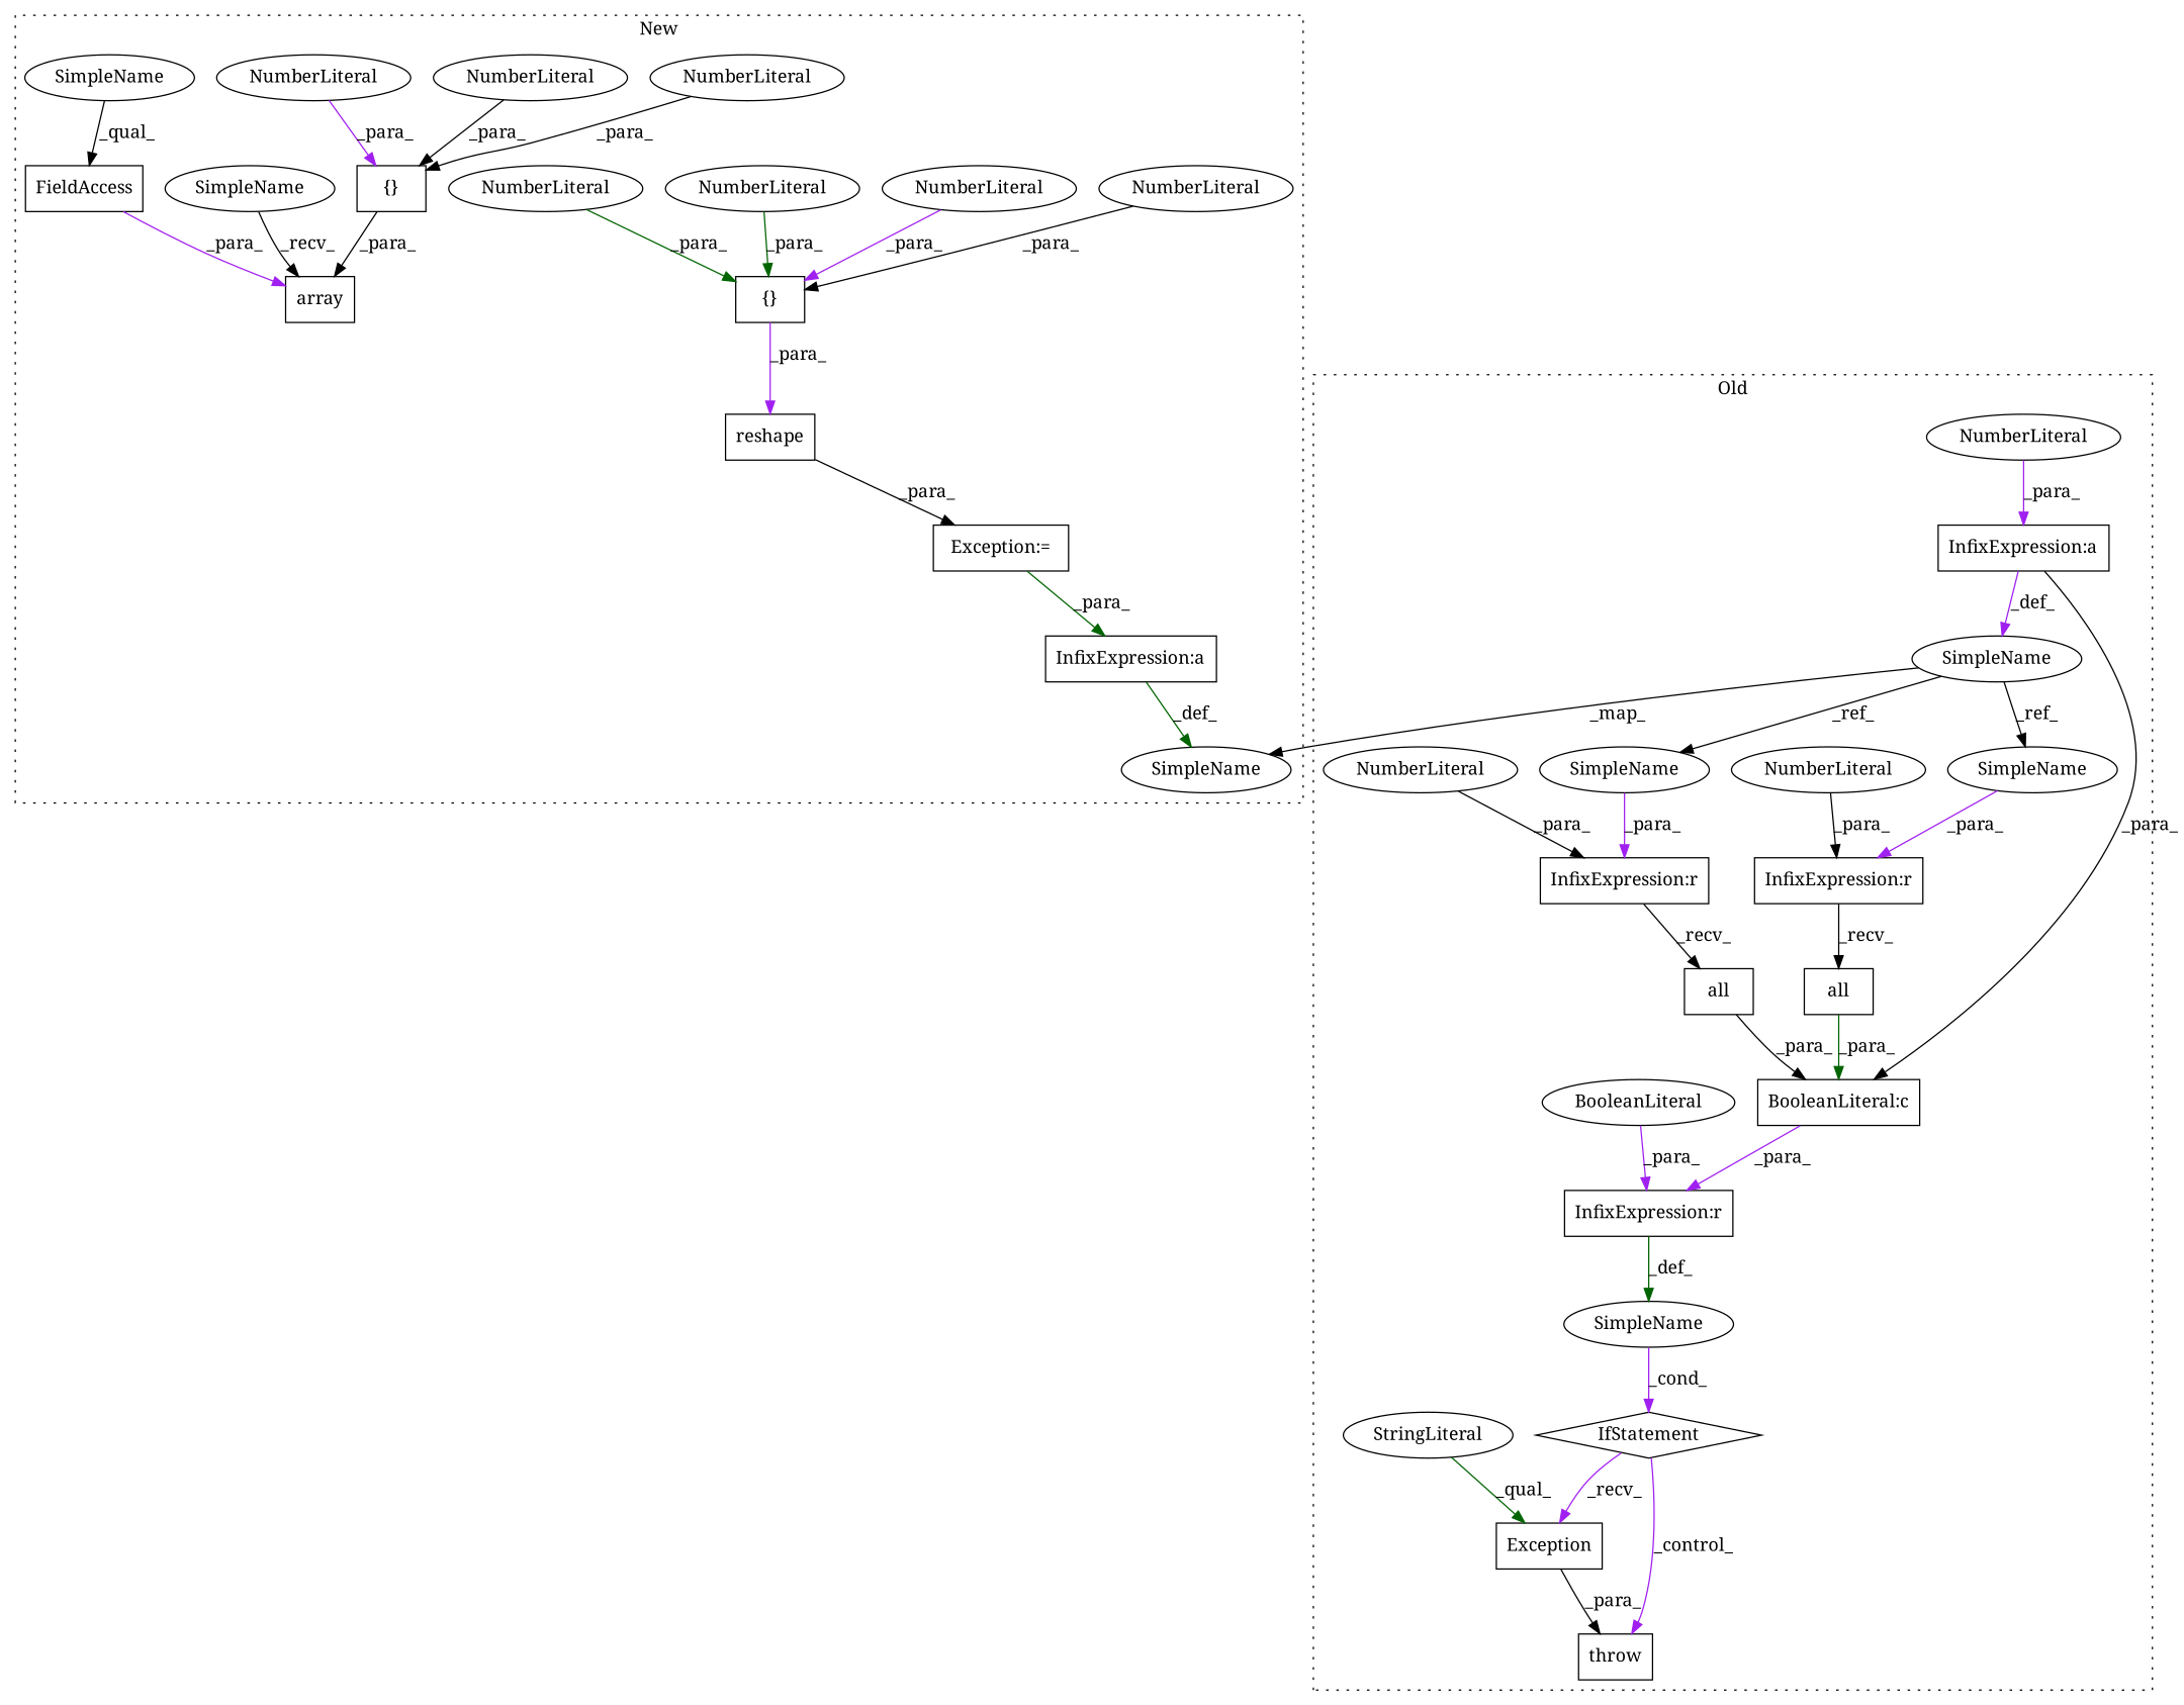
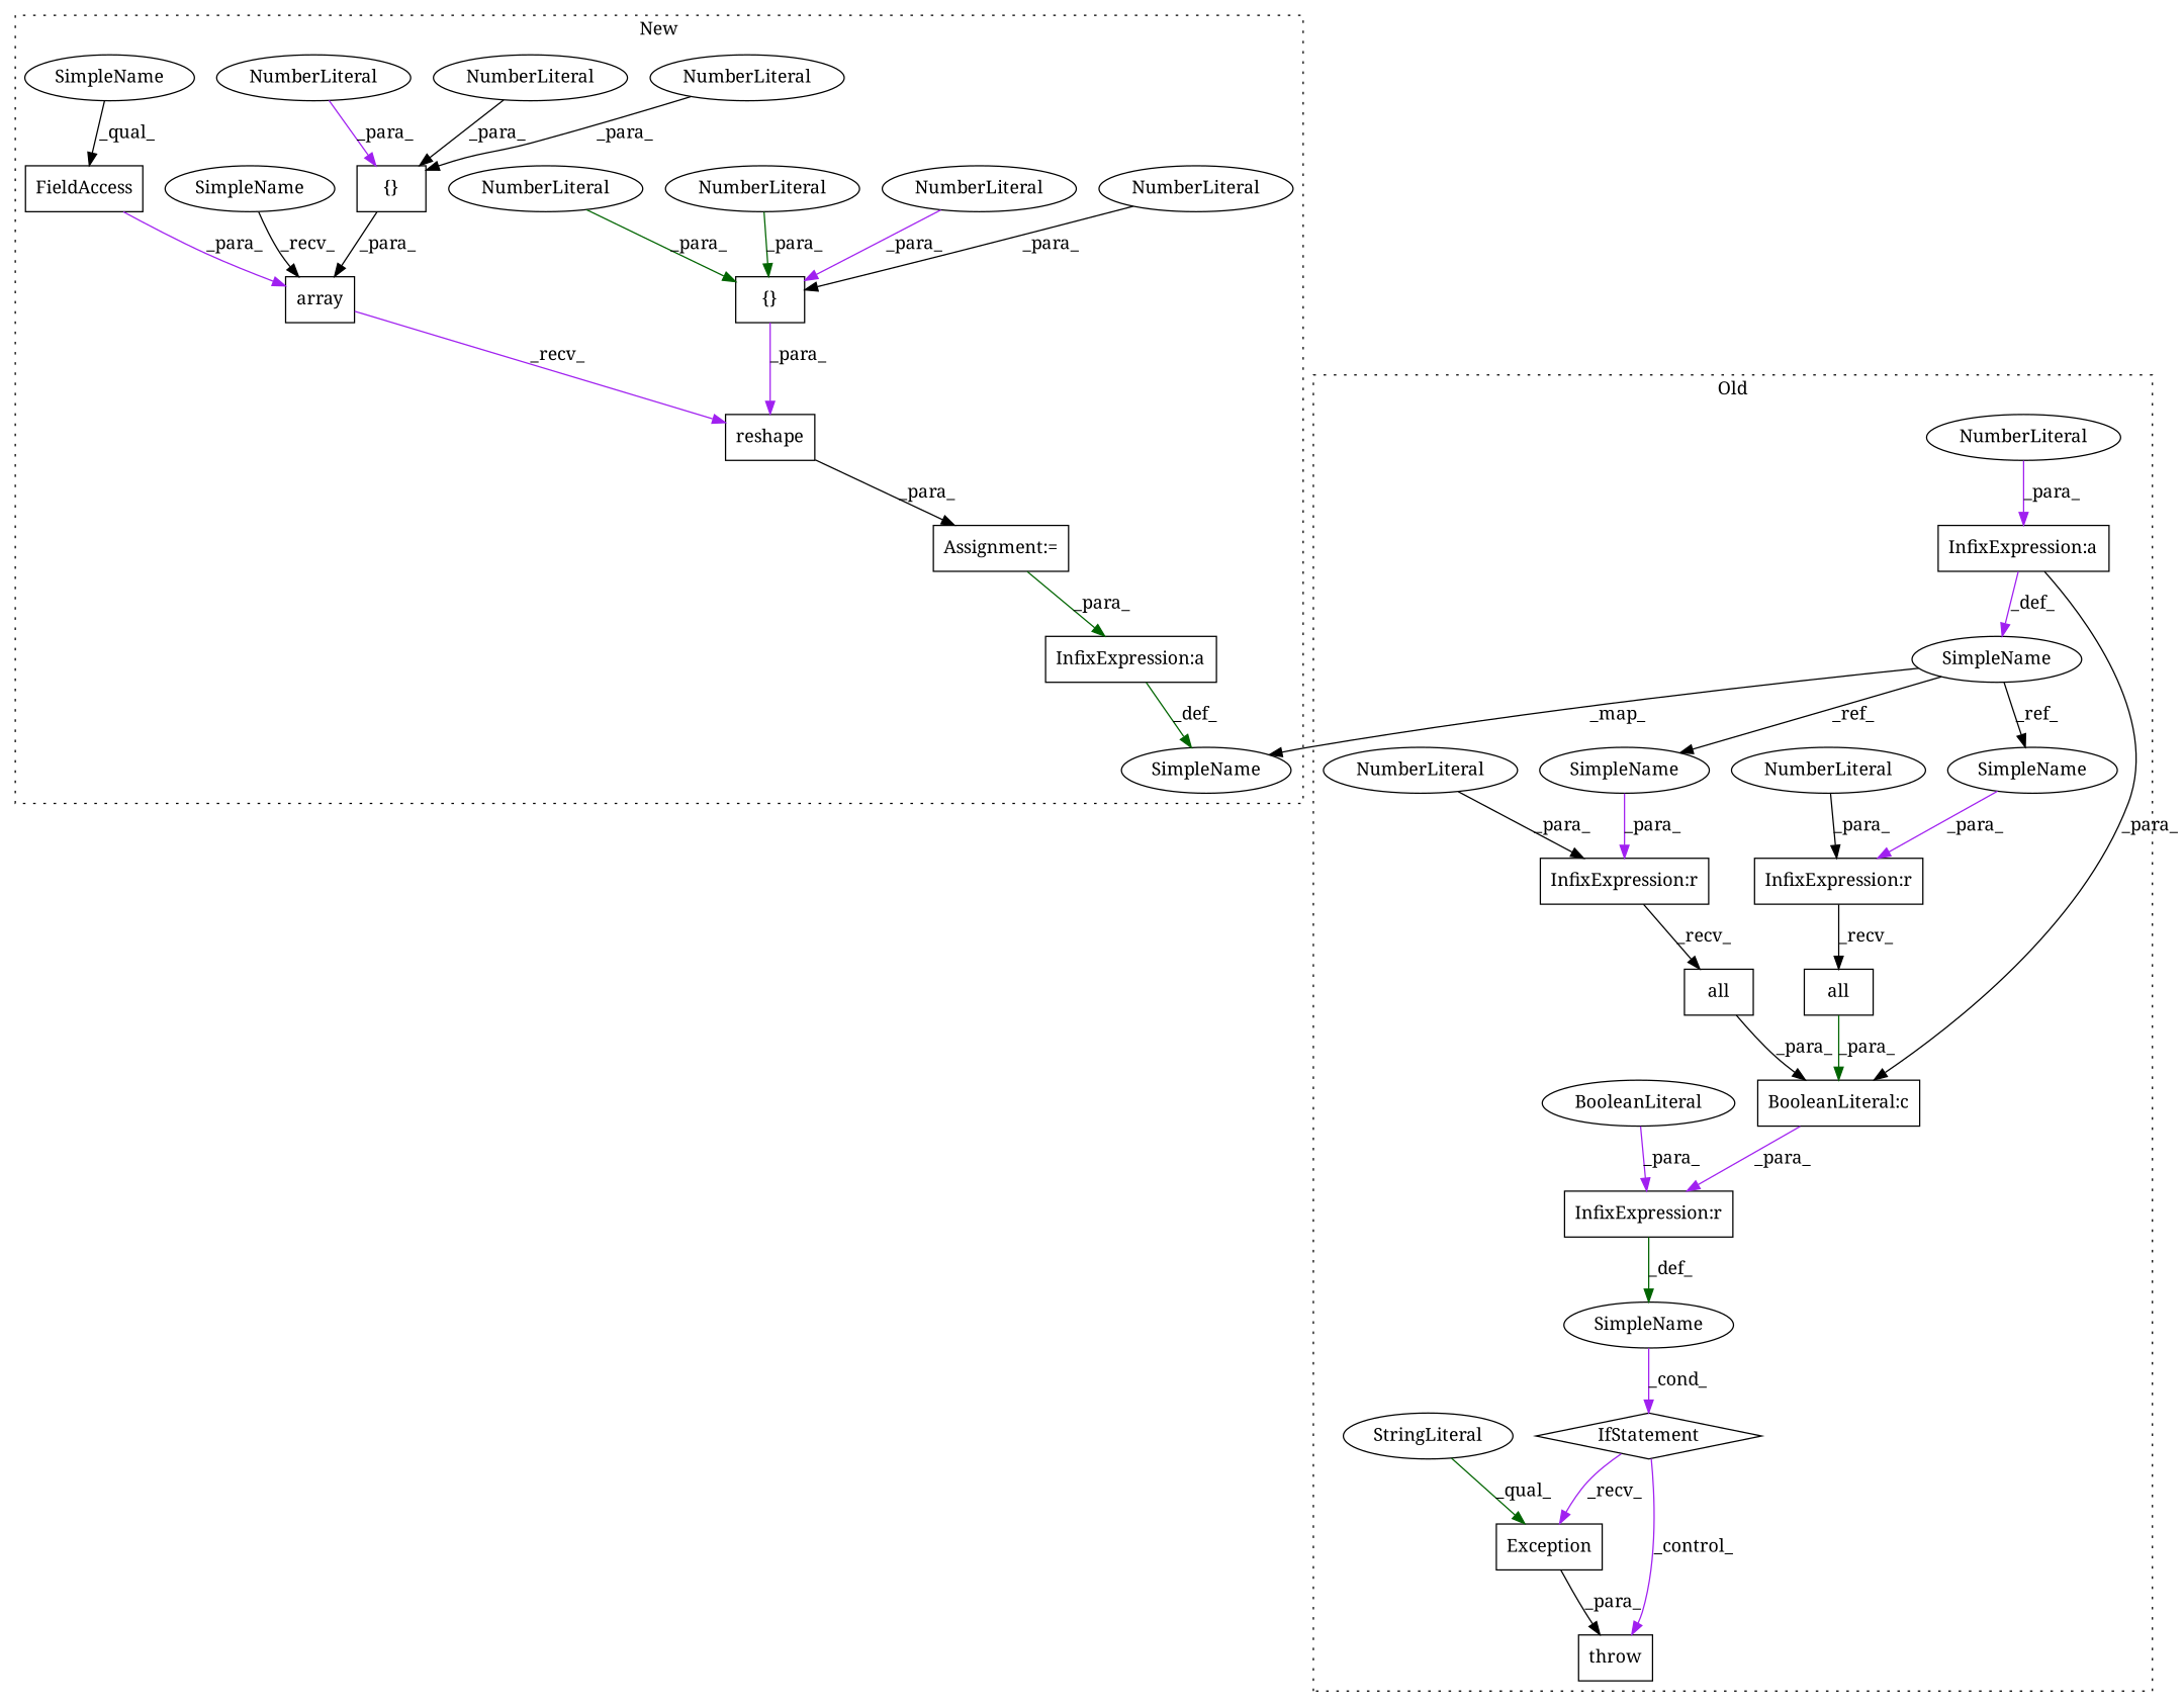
  digraph {
    fontname="Noto Serif"
    node [a=34 fontname="Noto Serif" l=4 s="691,746" shape=ellipse]
    edge [color=black fontname="Noto Serif"]
    n1 [a=32 l=5 label=all s=708 shape=box]
    n2 [a=25 l="4,2" label=IfStatement shape=diamond]
    n3 [a=42 label=SimpleName l="" s=""]
    n4 [a=53 l=6 label=throw s=756 shape=box]
    n5 [a=27 label="InfixExpression:r" s=698 shape=box]
    n6 [a=32 l=5 label=all s=731 shape=box]
    n7 [a=27 l=3 label="InfixExpression:a" s=676 shape=box]
    n8 [l=5 label=NumberLiteral s=679]
    n9 [a=27 label="InfixExpression:r" s=722 shape=box]
    n10 [l=3 label=NumberLiteral s=726]
    n11 [l=1 label=NumberLiteral s=697]
    n12 [a=27 label="InfixExpression:r" s=737 shape=box]
    n13 [a=27 label="BooleanLiteral:c" s=713 shape=box]
    n14 [a=42 label=SimpleName s=666]
    n15 [a=9 l=5 label=BooleanLiteral s=741]
    n16 [a=32 l="10,1" label=Exception s="762,802" shape=box]
    n17 [a=45 l=30 label=StringLiteral s=772]
    n18 [a=42 label=SimpleName s=702]
    n19 [a=42 label=SimpleName s=718]
    n20 [a=32 l="6,1" label=array shape=box]
-   n21 [a=7 l=1 label="Exception:=" s=684 shape=box]
+   n21 [a=7 l=1 label="Assignment:=" s=684 shape=box]
    n22 [a=22 l=13 label=FieldAccess s=733 shape=box]
    n23 [a=27 l=3 label="InfixExpression:a" s=791 shape=box]
    n24 [a=4 l="1,1" label="{}" s="708,731" shape=box]
    n25 [l=6 label=NumberLiteral s=709]
    n26 [l=7 label=NumberLiteral s=716]
    n27 [a=4 l="1,1" label="{}" s="765,773" shape=box]
    n28 [l=1 label=NumberLiteral s=770]
    n29 [l=1 label=NumberLiteral s=766]
    n30 [l=1 label=NumberLiteral s=768]
    n31 [l=1 label=NumberLiteral s=772]
    n32 [l=7 label=NumberLiteral s=724]
    n33 [a=42 label=SimpleName s=781]
    n34 [a=32 l="8,1" label=reshape s="748,774" shape=box]
    n35 [a=42 l=5 label=SimpleName s=685]
    n36 [a=42 l=5 label=SimpleName s=733]
    subgraph cluster_1 {
      label=Old
      style=dotted
      n1
      n2
      n3
      n4
      n5
      n6
      n7
      n8
      n9
      n10
      n11
      n12
      n13
      n14
      n15
      n16
      n17
      n18
      n19
    }
    subgraph cluster_2 {
      label=New
      style=dotted
      n20
      n21
      n22
      n23
      n24
      n25
      n26
      n27
      n28
      n29
      n30
      n31
      n32
      n33
      n34
      n35
      n36
    }
    n1 -> n13 [label=_para_]
    n2 -> n4 [color=purple label=_control_]
    n2 -> n16 [color=purple label=_recv_]
    n3 -> n2 [color=purple label=_cond_]
    n5 -> n1 [label=_recv_]
    n6 -> n13 [color=darkgreen label=_para_]
    n7 -> n13 [label=_para_]
    n7 -> n14 [color=purple label=_def_]
    n8 -> n7 [color=purple label=_para_]
    n9 -> n6 [label=_recv_]
    n10 -> n9 [label=_para_]
    n11 -> n5 [label=_para_]
    n12 -> n3 [color=darkgreen label=_def_]
    n13 -> n12 [color=purple label=_para_]
    n14 -> n18 [label=_ref_]
    n14 -> n19 [label=_ref_]
    n14 -> n33 [label=_map_]
    n15 -> n12 [color=purple label=_para_]
    n16 -> n4 [label=_para_]
    n17 -> n16 [color=darkgreen label=_qual_]
    n18 -> n5 [color=purple label=_para_]
    n19 -> n9 [color=purple label=_para_]
+   n20 -> n34 [color=purple label=_recv_]
    n21 -> n23 [color=darkgreen label=_para_]
    n22 -> n20 [color=purple label=_para_]
    n23 -> n33 [color=darkgreen label=_def_]
    n24 -> n20 [label=_para_]
    n25 -> n24 [label=_para_]
    n26 -> n24 [label=_para_]
    n27 -> n34 [color=purple label=_para_]
    n28 -> n27 [label=_para_]
    n29 -> n27 [color=purple label=_para_]
    n30 -> n27 [color=darkgreen label=_para_]
    n31 -> n27 [color=darkgreen label=_para_]
    n32 -> n24 [color=purple label=_para_]
    n34 -> n21 [label=_para_]
    n35 -> n20 [label=_recv_]
    n36 -> n22 [label=_qual_]
  }
